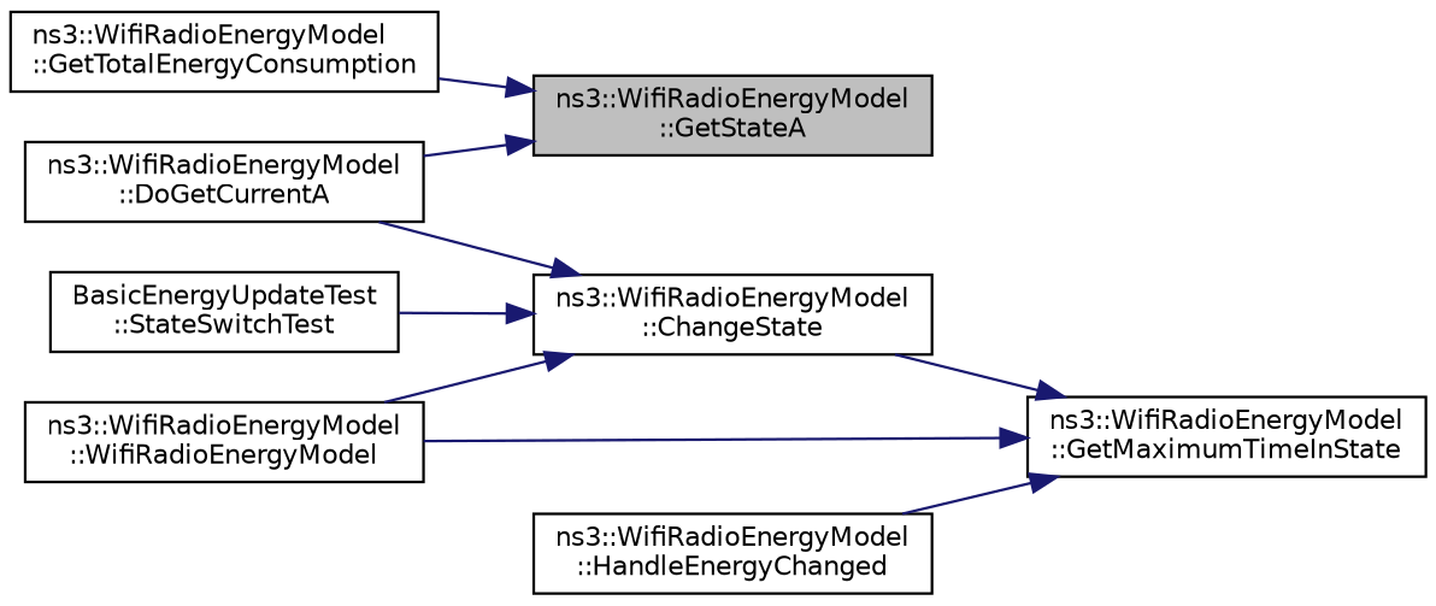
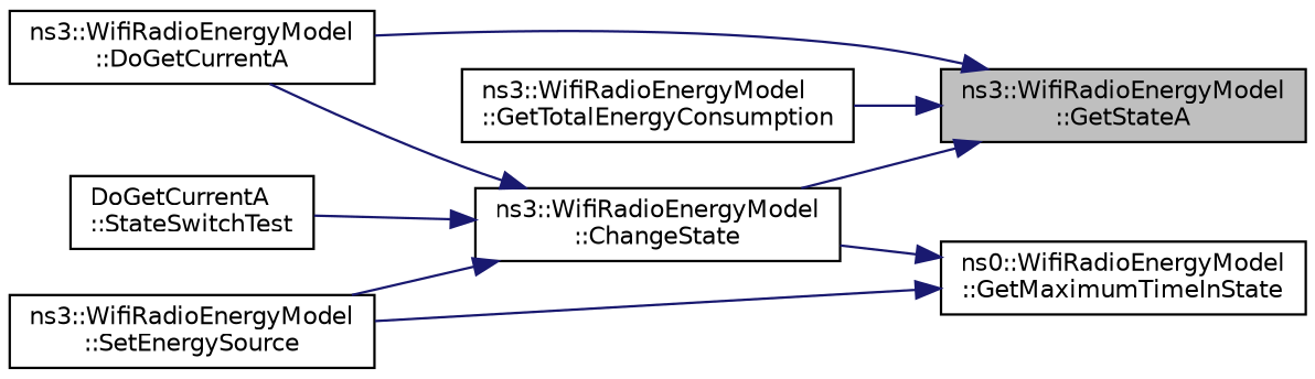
  digraph {
    rankdir=RL
    node [color=black fillcolor=white fontname=Helvetica fontsize=10 shape=record style=filled]
    edge [color=midnightblue dir=back fontname=Helvetica fontsize=10 labelfontname=Helvetica labelfontsize=10 style=solid]
    n1 [fillcolor=grey75 fontcolor=black height=0.2 label="ns3::WifiRadioEnergyModel\l::GetStateA" width=0.4]
    n2 [height=0.2 label="ns3::WifiRadioEnergyModel\l::ChangeState" width=0.4]
    n3 [height=0.2 label="ns3::WifiRadioEnergyModel\l::DoGetCurrentA" width=0.4]
    n4 [height=0.2 label="ns3::WifiRadioEnergyModel\l::GetTotalEnergyConsumption" width=0.4]
-   n5 [height=0.2 label="ns3::WifiRadioEnergyModel\l::WifiRadioEnergyModel" width=0.4]
-   n6 [height=0.2 label="BasicEnergyUpdateTest\l::StateSwitchTest" width=0.4]
-   n7 [height=0.2 label="ns3::WifiRadioEnergyModel\l::GetMaximumTimeInState" width=0.4]
-   n8 [height=0.2 label="ns3::WifiRadioEnergyModel\l::HandleEnergyChanged" width=0.4]
+   n5 [height=0.2 label="ns3::WifiRadioEnergyModel\l::SetEnergySource" width=0.4]
+   n6 [height=0.2 label="DoGetCurrentA\l::StateSwitchTest" width=0.4]
+   n7 [height=0.2 label="ns0::WifiRadioEnergyModel\l::GetMaximumTimeInState" width=0.4]
+   n1 -> n2
    n1 -> n3
    n1 -> n4
    n2 -> n3
    n2 -> n5
    n2 -> n6
    n7 -> n2
    n7 -> n5
-   n7 -> n8
  }
